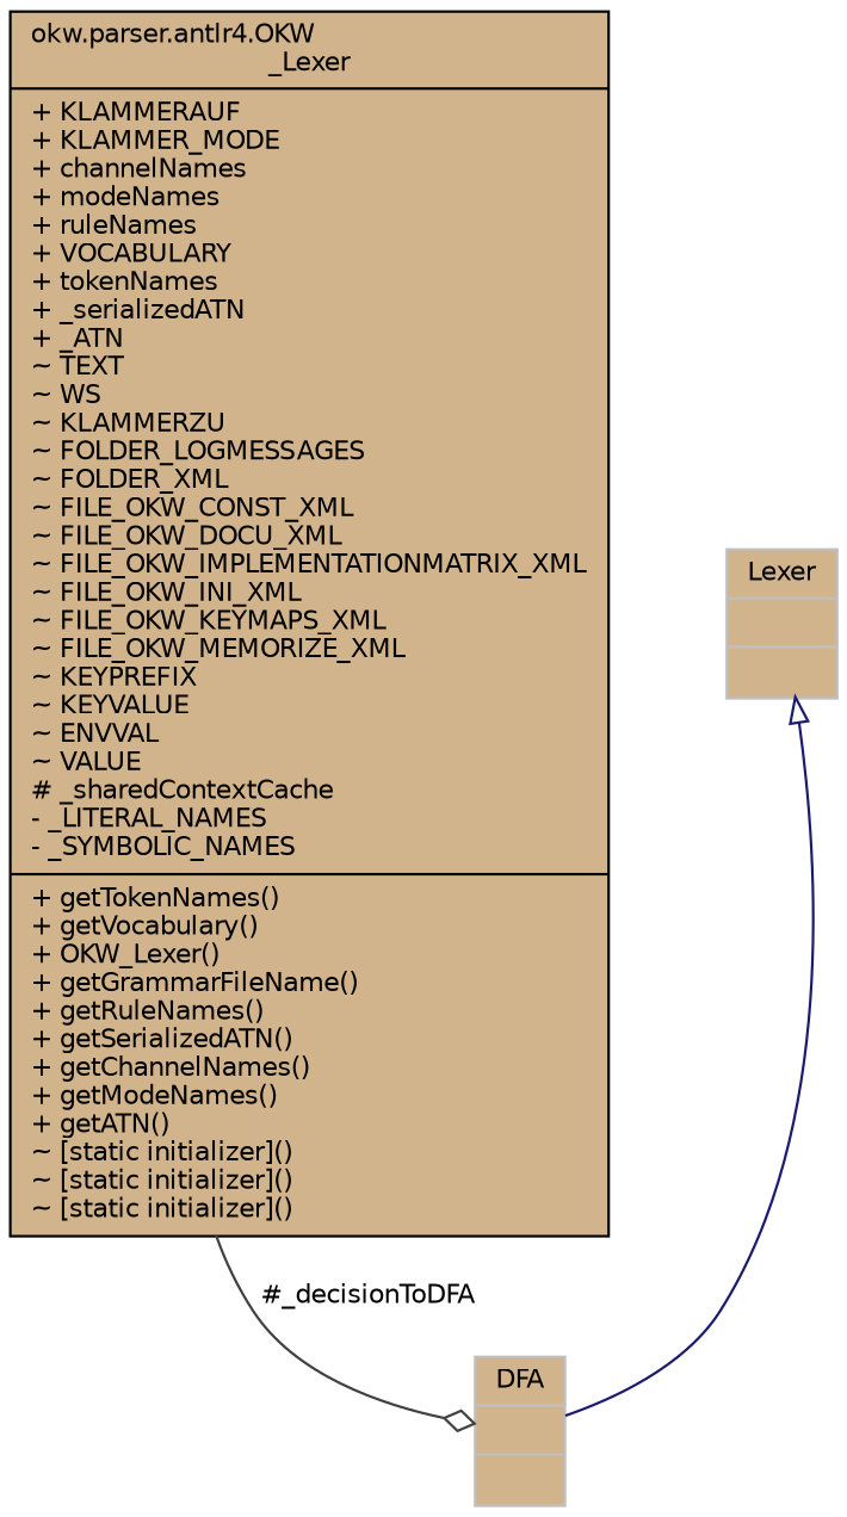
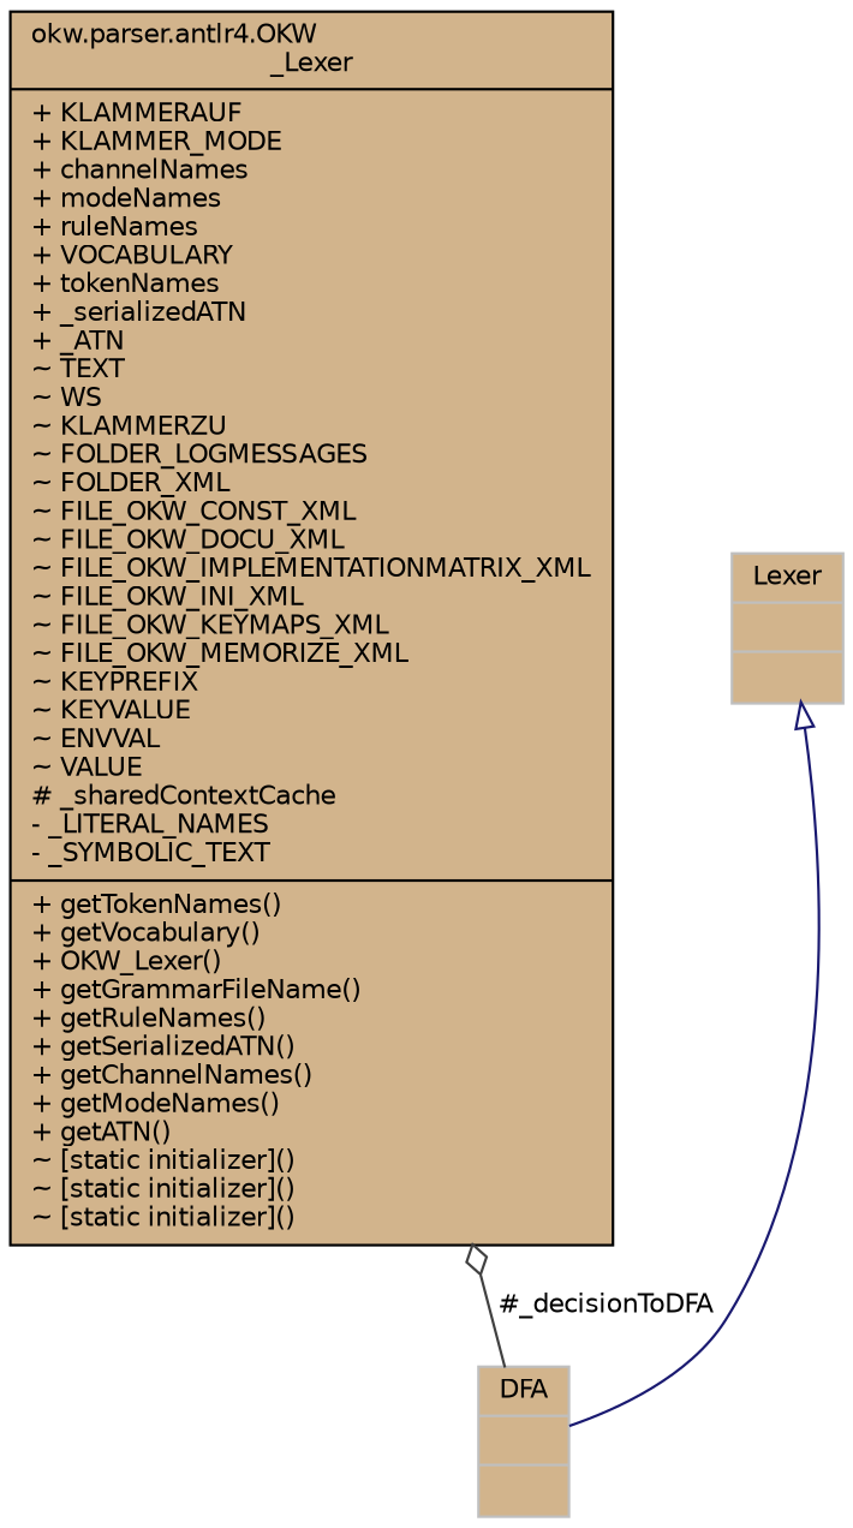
  digraph {
    node [color=grey75 fillcolor=tan fontname=Helvetica fontsize=10 shape=record style=filled]
    edge [fontname=Helvetica fontsize=10 labelfontname=Helvetica labelfontsize=10 style=solid]
-   n1 [color=black fontcolor=black height=0.2 label="{okw.parser.antlr4.OKW\l_Lexer\n|+ KLAMMERAUF\l+ KLAMMER_MODE\l+ channelNames\l+ modeNames\l+ ruleNames\l+ VOCABULARY\l+ tokenNames\l+ _serializedATN\l+ _ATN\l~ TEXT\l~ WS\l~ KLAMMERZU\l~ FOLDER_LOGMESSAGES\l~ FOLDER_XML\l~ FILE_OKW_CONST_XML\l~ FILE_OKW_DOCU_XML\l~ FILE_OKW_IMPLEMENTATIONMATRIX_XML\l~ FILE_OKW_INI_XML\l~ FILE_OKW_KEYMAPS_XML\l~ FILE_OKW_MEMORIZE_XML\l~ KEYPREFIX\l~ KEYVALUE\l~ ENVVAL\l~ VALUE\l# _sharedContextCache\l- _LITERAL_NAMES\l- _SYMBOLIC_NAMES\l|+ getTokenNames()\l+ getVocabulary()\l+ OKW_Lexer()\l+ getGrammarFileName()\l+ getRuleNames()\l+ getSerializedATN()\l+ getChannelNames()\l+ getModeNames()\l+ getATN()\l~ [static initializer]()\l~ [static initializer]()\l~ [static initializer]()\l}" width=0.4]
+   n1 [color=black fontcolor=black height=0.2 label="{okw.parser.antlr4.OKW\l_Lexer\n|+ KLAMMERAUF\l+ KLAMMER_MODE\l+ channelNames\l+ modeNames\l+ ruleNames\l+ VOCABULARY\l+ tokenNames\l+ _serializedATN\l+ _ATN\l~ TEXT\l~ WS\l~ KLAMMERZU\l~ FOLDER_LOGMESSAGES\l~ FOLDER_XML\l~ FILE_OKW_CONST_XML\l~ FILE_OKW_DOCU_XML\l~ FILE_OKW_IMPLEMENTATIONMATRIX_XML\l~ FILE_OKW_INI_XML\l~ FILE_OKW_KEYMAPS_XML\l~ FILE_OKW_MEMORIZE_XML\l~ KEYPREFIX\l~ KEYVALUE\l~ ENVVAL\l~ VALUE\l# _sharedContextCache\l- _LITERAL_NAMES\l- _SYMBOLIC_TEXT\l|+ getTokenNames()\l+ getVocabulary()\l+ OKW_Lexer()\l+ getGrammarFileName()\l+ getRuleNames()\l+ getSerializedATN()\l+ getChannelNames()\l+ getModeNames()\l+ getATN()\l~ [static initializer]()\l~ [static initializer]()\l~ [static initializer]()\l}" width=0.4]
    n2 [height=0.2 label="{Lexer\n||}" width=0.4]
    n3 [height=0.2 label="{DFA\n||}" width=0.4]
    n2 -> n3 [arrowtail=onormal color=midnightblue dir=back]
-   n1 -> n3 [arrowhead=odiamond color=grey25 label=" #_decisionToDFA"]
+   n3 -> n1 [arrowhead=odiamond color=grey25 label=" #_decisionToDFA"]
  }
